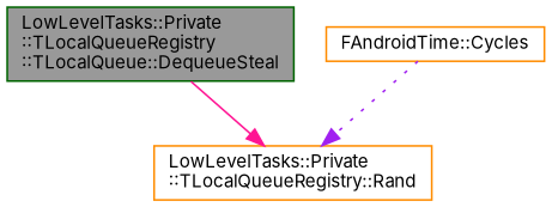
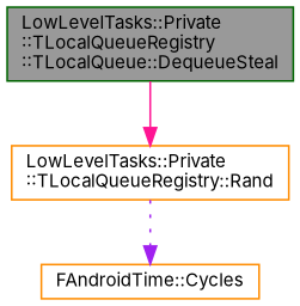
  digraph {
    rankdir=TB
    fontname=Inter
    node [color=darkorange fillcolor=white fontname=Inter fontsize=10 shape=box style=filled]
    edge [fontname=Inter fontsize=10 labelfontname=Helvetica labelfontsize=10]
    n1 [color=darkgreen fillcolor=grey60 fontcolor=black height=0.2 label="LowLevelTasks::Private\l::TLocalQueueRegistry\l::TLocalQueue::DequeueSteal" width=0.4]
    n2 [height=0.2 label="LowLevelTasks::Private\l::TLocalQueueRegistry::Rand" width=0.4]
    n3 [height=0.2 label="FAndroidTime::Cycles" width=0.4]
    n1 -> n2 [color=deeppink style=solid]
-   n3 -> n2 [color=purple style=dotted]
+   n2 -> n3 [color=purple style=dotted]
  }
